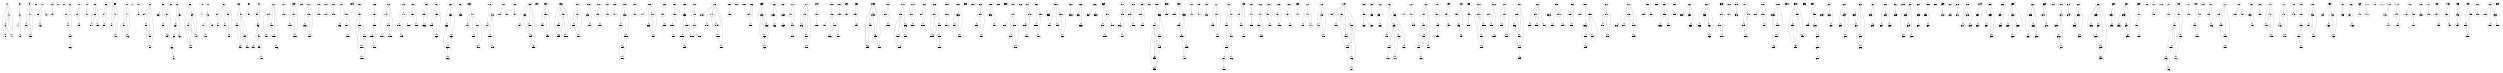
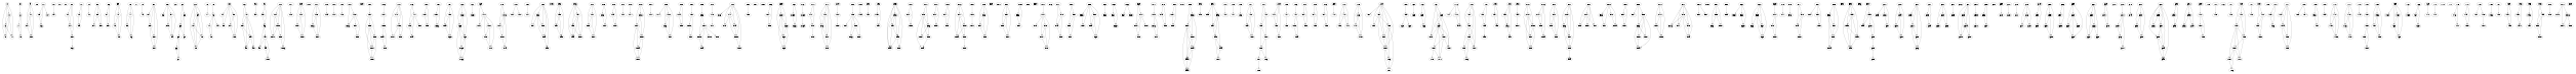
  digraph {
    fontname="DejaVu Sans"
    fontsize=24
    nodesep=.25
    ranksep=1.5
    node [fontname="DejaVu Sans" fontsize=24]
    edge [fontname="DejaVu Sans" fontsize=24]
    0
    1
    2
    3
    4
    5
    6
    7
    8
    9
    10
    11
    12
    13
    14
    15
    16
    17
    18
    19
    20
    21
    22
    23
    24
    25
    26
    27
    28
    29
    30
    31
    32
    33
    34
    35
    36
    37
    38
    39
    40
    41
    42
    43
    44
    45
    46
    47
    48
    49
    50
    51
    52
    53
    54
    55
    56
    57
    58
    59
    60
    61
    62
    63
    64
    65
    66
    67
    68
    69
    70
    71
    72
    73
    74
    75
    76
    77
    78
    79
    80
    81
    82
    83
    84
    85
    86
    87
    88
    89
    90
    91
    92
    93
    94
    95
    96
    97
    98
    99
    100
    101
    102
    103
    104
    105
    106
    107
    108
    109
    110
    111
    112
    113
    114
    115
    116
    117
    118
    119
    120
    121
    122
    123
    124
    125
    126
    127
    128
    129
    130
    131
    132
    133
    134
    135
    136
    137
    138
    139
    140
    141
    142
    143
    144
    145
    146
    147
    148
    149
    150
    151
    152
    153
    154
    155
    156
    157
    158
    159
    160
    161
    162
    163
    164
    165
    166
    167
    168
    169
    170
    171
    172
    173
    174
    175
    176
    177
    178
    179
    180
    181
    182
    183
    184
    185
    186
    187
    188
    189
    190
    191
    192
    193
    194
    195
    196
    197
    198
    199
    200
    201
    202
    203
    204
    205
    206
    207
    208
    209
    210
    211
    212
    213
    214
    215
    216
    217
    218
    219
    220
    221
    222
    223
    224
    225
    226
    227
    228
    229
    230
    231
    232
    233
    234
    235
    236
    237
    238
    239
    240
    241
    242
    243
    244
    245
    246
    247
    248
    249
    250
    251
    252
    253
    254
    255
    256
    257
    258
    259
    260
    261
    262
    263
    264
    265
    266
    267
    268
    269
    270
    271
    272
    273
    274
    275
    276
    277
    278
    279
    280
    281
    282
    283
    284
    285
    286
    287
    288
    289
    290
    291
    292
    293
    294
    295
    296
    297
    298
    299
    300
    301
    302
    303
    304
    305
    306
    307
    308
    309
    310
    311
    312
    313
    314
    315
    316
    317
    318
    319
    320
    321
    322
    323
    324
    325
    326
    327
    328
    329
    330
    331
    332
    333
    334
    335
    336
    337
    338
    339
    340
    341
    342
    343
    344
    345
    346
    347
    348
    349
    350
    351
    352
    353
    354
    355
    356
    357
    358
    359
    360
    361
    362
    363
    364
    365
    366
    367
    368
    369
    370
    371
    372
    373
    374
    375
    376
    377
    378
    379
    380
    381
    382
    383
    384
    385
    386
    387
    388
    389
    390
    391
    392
    393
    394
    395
    396
    397
    398
    399
    400
    401
    402
    403
    404
    405
    406
    407
    408
    409
    410
    411
    412
    413
    414
    415
    416
    417
    418
    419
    420
    421
    422
    423
    424
    425
    426
    427
    428
    429
    430
    431
    432
    433
    434
    435
    436
    437
    438
    439
    440
    441
    442
    443
    444
    445
    446
    447
    448
    449
    450
    451
    452
    453
    454
    455
    456
    457
    458
    459
    460
    461
    462
    463
    464
    465
    466
    467
    468
    469
    470
    471
    472
    473
    474
    475
    476
    477
    478
    n480 [label=979]
    480
    481
    482
    483
    484
    485
    486
    487
    488
    489
    490
    491
    492
    493
    494
    495
    496
    497
    498
    499
    500
    501
    502
    503
    504
    505
    506
    507
    508
    509
    510
    511
    512
    513
    514
    515
    516
    517
    518
    519
    520
    521
    522
    523
    524
    525
    526
    527
    528
    529
    530
    531
    532
    533
    534
    535
    536
    537
    538
    539
    540
    541
    542
    543
    544
    545
    546
    547
    548
    549
    550
    551
    552
    553
    554
    555
    556
    557
    558
    559
    560
    561
    562
    563
    564
    565
    566
    567
    568
    569
    570
    571
    572
    573
    574
    575
    576
    577
    578
    579
    580
    581
    582
    583
    584
    585
    586
    587
    588
    589
    590
    591
    592
    593
    594
    595
    596
    597
    598
    599
    600
    601
    602
    603
    604
    605
    606
    607
    608
    609
    610
    611
    612
    613
    614
    615
    616
    617
    618
    619
    620
    621
    622
    623
    624
    625
    626
    627
    628
    629
    630
    631
    632
    633
    634
    635
    636
    637
    638
    639
    640
    641
    642
    643
    644
    645
    646
    647
    648
    649
    650
    651
    652
    653
    654
    655
    656
    657
    658
    659
    660
    661
    662
    663
    664
    665
    666
    667
    668
    669
    670
    671
    672
    673
    674
    675
    676
    677
    678
    679
    680
    681
    682
    683
    684
    685
    686
    687
    688
    689
    690
    691
    692
    693
    694
    695
    696
    697
-   698
    699
    700
    701
    702
    703
    704
    705
    706
    707
    708
    709
    710
    711
    712
    713
    714
    715
    716
    717
    718
    719
    720
    721
    722
    723
    724
    725
    726
    727
    728
    729
    730
    731
    732
    733
    734
    735
    736
    737
    738
    739
    740
    741
    742
    743
    744
    745
    746
    747
    748
    749
    750
    751
    752
    753
    754
    755
    756
    757
    758
    759
    760
    761
    762
    763
    764
    765
    766
    767
    768
    769
    770
    771
    772
    773
    774
    775
    776
    777
    778
    779
    780
    781
    782
    783
    784
    785
    786
    787
    788
    789
    790
    791
    792
    793
    794
    795
    796
    797
    798
    799
    800
    801
    802
    803
    804
    805
    806
    807
    808
    809
    0 -> 1
    0 -> 2
    0 -> 3
    0 -> 4
    1 -> 2
    1 -> 3
    1 -> 4
    2 -> 3
    2 -> 4
    5 -> 6
    6 -> 7
    6 -> 8
    7 -> 8
    9 -> 10
    9 -> 11
    9 -> 12
    10 -> 11
    10 -> 12
    11 -> 12
    14 -> 15
    14 -> 16
    14 -> 17
    15 -> 16
    18 -> 19
    22 -> 23
    22 -> 24
    22 -> 25
    23 -> 24
    24 -> 25
    25 -> 26
    27 -> 28
    27 -> 29
    28 -> 29
    30 -> 31
    32 -> 33
    32 -> 34
    32 -> 35
    33 -> 34
    33 -> 35
    36 -> 37
    36 -> 38
    37 -> 38
    39 -> 40
    39 -> 41
    39 -> 42
    40 -> 41
    40 -> 42
    41 -> 42
    43 -> 44
    43 -> 45
    43 -> 46
    44 -> 45
    44 -> 46
    45 -> 46
    48 -> 49
    50 -> 51
    50 -> 52
    50 -> 53
    50 -> 54
    51 -> 52
    52 -> 53
    52 -> 54
    53 -> 54
    55 -> 56
    55 -> 57
    55 -> 58
    55 -> 59
    57 -> 58
    57 -> 59
    58 -> 59
    61 -> 62
    61 -> 63
    62 -> 63
    62 -> 64
    63 -> 64
    63 -> 65
    65 -> 66
    65 -> 67
    66 -> 67
    68 -> 69
    68 -> 70
    68 -> 71
    68 -> 72
    69 -> 70
    69 -> 71
    69 -> 72
    70 -> 71
    70 -> 72
    71 -> 72
    73 -> 74
    75 -> 76
    76 -> 77
    76 -> 78
    76 -> 79
    77 -> 78
    80 -> 81
    80 -> 82
    80 -> 83
    80 -> 84
    80 -> 85
    81 -> 82
    83 -> 84
    83 -> 85
    84 -> 85
    86 -> 87
    86 -> 88
    87 -> 88
    87 -> 89
    87 -> 90
    87 -> 91
    88 -> 89
    88 -> 90
    89 -> 90
    89 -> 91
    92 -> 93
    94 -> 95
    94 -> 96
    95 -> 96
    96 -> 97
    96 -> 98
    97 -> 98
    97 -> 99
    97 -> 100
    99 -> 100
    101 -> 102
    101 -> 103
    101 -> 104
    101 -> 105
    101 -> 106
    102 -> 103
    102 -> 104
    103 -> 104
    103 -> 105
    105 -> 106
    107 -> 108
    109 -> 110
    109 -> 111
    109 -> 112
    110 -> 111
    110 -> 112
    111 -> 112
    114 -> 115
    114 -> 116
    114 -> 117
    115 -> 116
    115 -> 117
    116 -> 117
    118 -> 119
    120 -> 121
    122 -> 123
    124 -> 125
    124 -> 126
    125 -> 126
    125 -> 127
    125 -> 128
    127 -> 128
    130 -> 131
    131 -> 132
    131 -> 133
    131 -> 134
    132 -> 133
    132 -> 134
    132 -> 135
    133 -> 134
    133 -> 135
    134 -> 135
    136 -> 137
    137 -> 138
    138 -> 139
    138 -> 140
    139 -> 140
    141 -> 142
    141 -> 143
    141 -> 144
    141 -> 145
    142 -> 143
    143 -> 144
    143 -> 145
    146 -> 147
    146 -> 148
    147 -> 148
    147 -> 149
    147 -> 150
    148 -> 149
    151 -> 152
    151 -> 153
    152 -> 153
    154 -> 155
    154 -> 156
    155 -> 156
    157 -> 158
    157 -> 159
    157 -> 160
    158 -> 159
    158 -> 160
    159 -> 160
    161 -> 162
    161 -> 163
    161 -> 164
    162 -> 163
    162 -> 164
    163 -> 164
    163 -> 165
    163 -> 166
    164 -> 165
    164 -> 166
    165 -> 166
    167 -> 168
    169 -> 170
    169 -> 171
    170 -> 171
    170 -> 172
    170 -> 173
    170 -> 174
    172 -> 173
    172 -> 174
    173 -> 174
    175 -> 176
    175 -> 177
    176 -> 177
    176 -> 178
    176 -> 179
    177 -> 178
    178 -> 179
    180 -> 181
    180 -> 182
    183 -> 184
    185 -> 186
    185 -> 187
    185 -> 188
    185 -> 189
    185 -> 190
    186 -> 187
    186 -> 188
    186 -> 189
    188 -> 189
    189 -> 190
    192 -> 193
    192 -> 194
    192 -> 195
    193 -> 194
    193 -> 195
    194 -> 195
    196 -> 197
    196 -> 198
    196 -> 199
    196 -> 200
    197 -> 198
    197 -> 199
    197 -> 200
    198 -> 199
    198 -> 200
    201 -> 202
    201 -> 203
    201 -> 204
    202 -> 203
    202 -> 204
    203 -> 204
    205 -> 206
    205 -> 207
    206 -> 207
    208 -> 209
    208 -> 210
    209 -> 210
    211 -> 212
    213 -> 214
    215 -> 216
    215 -> 217
    215 -> 218
    216 -> 217
    216 -> 218
    217 -> 218
    217 -> 219
    217 -> 220
    218 -> 219
    218 -> 220
    219 -> 220
    221 -> 222
    223 -> 224
    223 -> 225
    223 -> 226
    223 -> 227
    225 -> 226
    225 -> 227
    226 -> 227
    228 -> 229
    228 -> 230
    229 -> 230
    231 -> 232
    232 -> 233
    232 -> 234
    233 -> 234
    235 -> 236
    236 -> 237
    236 -> 238
    237 -> 238
    237 -> 239
    237 -> 240
    237 -> 241
    238 -> 239
    242 -> 243
    243 -> 244
    245 -> 246
    245 -> 247
    245 -> 248
    245 -> 249
    245 -> 250
    245 -> 251
    247 -> 248
    247 -> 249
    247 -> 250
    249 -> 250
    250 -> 251
    252 -> 253
    256 -> 257
    256 -> 258
    257 -> 258
    259 -> 260
    259 -> 261
    259 -> 262
    260 -> 261
    260 -> 262
    260 -> 263
    261 -> 262
    261 -> 263
    262 -> 263
    264 -> 265
    264 -> 266
    265 -> 266
    267 -> 268
    268 -> 269
    270 -> 271
    270 -> 272
    271 -> 272
    272 -> 273
    274 -> 275
    274 -> 276
    274 -> 277
    274 -> 278
    275 -> 276
    275 -> 277
    276 -> 277
    276 -> 278
    277 -> 278
    279 -> 280
    280 -> 281
    282 -> 283
    283 -> 284
    283 -> 285
    283 -> 286
    283 -> 287
    285 -> 286
    285 -> 287
    288 -> 289
    290 -> 291
    292 -> 293
    292 -> 294
    293 -> 294
    295 -> 296
    295 -> 297
    295 -> 298
    295 -> 299
    295 -> 300
    296 -> 297
    296 -> 298
    296 -> 299
    297 -> 298
    297 -> 299
    298 -> 299
    298 -> 300
    301 -> 302
    301 -> 303
    302 -> 303
    304 -> 305
    304 -> 306
    305 -> 306
    305 -> 307
    305 -> 308
    305 -> 309
    306 -> 307
    306 -> 308
    308 -> 309
    310 -> 311
    310 -> 312
    311 -> 312
    313 -> 314
    313 -> 315
    314 -> 315
    316 -> 317
    316 -> 318
    316 -> 319
    317 -> 318
    317 -> 319
    317 -> 320
    318 -> 319
    318 -> 320
    320 -> 321
    322 -> 323
    323 -> 324
    325 -> 326
    325 -> 327
    325 -> 328
    326 -> 327
    326 -> 328
    327 -> 328
    331 -> 332
    331 -> 333
    331 -> 334
    332 -> 333
    332 -> 334
    333 -> 334
    335 -> 336
    335 -> 337
    336 -> 337
    340 -> 341
    341 -> 342
    341 -> 343
    341 -> 344
    341 -> 345
    343 -> 344
    343 -> 345
    344 -> 345
    347 -> 348
    347 -> 349
    348 -> 349
    348 -> 350
    349 -> 350
    351 -> 352
    351 -> 353
    352 -> 353
    352 -> 354
    353 -> 354
    355 -> 356
    355 -> 357
    355 -> 358
    355 -> 359
    355 -> 360
    356 -> 357
    358 -> 359
    358 -> 360
    359 -> 360
    361 -> 362
    363 -> 364
    363 -> 365
    364 -> 365
    366 -> 367
    366 -> 368
    369 -> 370
    369 -> 371
    370 -> 371
    370 -> 372
    370 -> 373
    371 -> 372
    374 -> 375
    375 -> 376
    375 -> 377
    376 -> 377
    378 -> 379
    378 -> 380
    379 -> 380
    381 -> 382
    381 -> 383
    382 -> 383
    385 -> 386
    385 -> 387
    386 -> 387
    386 -> 388
    386 -> 389
    387 -> 388
    387 -> 389
    387 -> 390
    387 -> 391
    388 -> 389
    388 -> 390
    389 -> 390
    389 -> 391
    390 -> 391
    392 -> 393
    394 -> 395
    394 -> 396
    394 -> 397
    396 -> 397
    396 -> 398
    396 -> 399
    397 -> 398
    398 -> 399
    398 -> 400
    399 -> 400
    401 -> 402
    403 -> 404
    405 -> 406
    407 -> 408
    407 -> 409
    407 -> 410
    408 -> 409
    408 -> 410
    409 -> 410
    411 -> 412
    411 -> 413
    412 -> 413
    412 -> 414
    413 -> 414
    413 -> 415
    414 -> 415
    414 -> 416
    415 -> 416
    415 -> 417
    417 -> 418
    419 -> 420
    419 -> 421
    419 -> 422
    420 -> 421
    421 -> 422
    423 -> 424
    424 -> 425
    426 -> 427
    427 -> 428
    427 -> 429
    428 -> 429
    430 -> 431
    430 -> 432
    431 -> 432
    433 -> 434
    433 -> 435
    434 -> 435
    436 -> 437
    436 -> 438
    437 -> 438
    439 -> 440
    441 -> 442
    441 -> 443
    441 -> 444
    442 -> 443
    442 -> 444
    445 -> 446
    445 -> 447
    445 -> 448
    446 -> 447
    446 -> 448
    447 -> 448
    449 -> 450
    449 -> 451
    449 -> 452
    449 -> 453
    449 -> 454
    449 -> 455
    451 -> 452
    451 -> 453
    451 -> 454
    451 -> 455
    453 -> 454
    453 -> 455
    453 -> 456
    453 -> 457
    454 -> 455
    455 -> 456
    455 -> 457
    456 -> 457
    458 -> 459
    459 -> 460
    459 -> 461
    462 -> 463
    464 -> 465
    464 -> 466
    465 -> 466
    467 -> 468
    467 -> 469
    467 -> 470
    468 -> 469
    468 -> 470
    468 -> 471
    468 -> 472
    469 -> 470
    469 -> 471
    469 -> 472
    469 -> 473
    469 -> 474
    471 -> 472
    471 -> 473
    471 -> 474
    473 -> 474
    473 -> 475
    476 -> 477
    476 -> 478
    476 -> n480
    478 -> n480
    480 -> 481
    480 -> 482
    480 -> 483
    480 -> 484
    481 -> 482
    482 -> 483
    482 -> 484
    482 -> 485
    483 -> 484
    483 -> 485
    483 -> 486
    485 -> 486
    487 -> 488
    487 -> 489
    488 -> 489
    489 -> 490
    491 -> 492
    491 -> 493
    492 -> 493
    494 -> 495
    494 -> 496
    494 -> 497
    495 -> 496
    496 -> 497
    498 -> 499
    499 -> 500
    501 -> 502
    501 -> 503
    501 -> 504
    502 -> 503
    502 -> 504
    502 -> 505
    503 -> 504
    503 -> 505
    504 -> 505
    506 -> 507
    506 -> 508
    506 -> 509
    507 -> 508
    508 -> 509
    510 -> 511
    510 -> 512
    510 -> 513
    511 -> 512
    511 -> 513
    512 -> 513
    514 -> 515
    514 -> 516
    514 -> 517
    514 -> 518
    515 -> 516
    515 -> 517
    516 -> 517
    516 -> 518
    517 -> 518
    518 -> 519
    520 -> 521
    520 -> 522
    520 -> 523
    520 -> 524
    521 -> 522
    521 -> 523
    521 -> 524
    525 -> 526
    525 -> 527
    525 -> 528
    525 -> 529
    526 -> 527
    528 -> 529
    530 -> 531
    530 -> 532
    531 -> 532
    533 -> 534
    533 -> 535
    533 -> 536
    535 -> 536
    535 -> 537
    535 -> 538
    535 -> 539
    536 -> 537
    536 -> 538
    536 -> 539
    538 -> 539
    540 -> 541
    540 -> 542
    540 -> 543
    541 -> 542
    541 -> 543
    542 -> 543
    544 -> 545
    544 -> 546
    544 -> 547
    544 -> 548
    544 -> 549
    545 -> 546
    545 -> 547
    545 -> 548
    545 -> 549
    548 -> 549
    550 -> 551
    550 -> 552
    554 -> 555
    554 -> 556
    554 -> 557
    555 -> 556
    555 -> 557
    558 -> 559
    560 -> 561
    560 -> 562
    560 -> 563
    562 -> 563
    564 -> 565
    564 -> 566
    564 -> 567
    564 -> 568
    565 -> 566
    565 -> 567
    565 -> 568
    567 -> 568
    569 -> 570
    570 -> 571
    570 -> 572
    571 -> 572
    573 -> 574
    575 -> 576
    577 -> 578
    577 -> 579
    578 -> 579
    578 -> 580
    579 -> 580
    581 -> 582
    581 -> 583
    581 -> 584
    583 -> 584
    585 -> 586
    585 -> 587
    585 -> 588
    586 -> 587
    586 -> 588
    586 -> 589
    587 -> 588
    588 -> 589
    591 -> 592
    591 -> 593
    591 -> 594
    591 -> 595
    592 -> 593
    592 -> 594
    592 -> 595
    593 -> 594
    593 -> 595
    594 -> 595
    597 -> 598
    597 -> 599
    598 -> 599
    598 -> 600
    598 -> 601
    600 -> 601
    601 -> 602
    602 -> 603
    604 -> 605
    604 -> 606
    604 -> 607
    606 -> 607
    608 -> 609
    608 -> 610
    608 -> 611
    609 -> 610
    609 -> 611
    610 -> 611
    612 -> 613
    612 -> 614
    612 -> 615
    612 -> 616
    613 -> 614
    614 -> 615
    614 -> 616
    615 -> 616
    617 -> 618
    617 -> 619
    618 -> 619
    620 -> 621
    620 -> 622
    620 -> 623
    621 -> 622
    621 -> 623
    624 -> 625
    627 -> 628
    627 -> 629
    627 -> 630
    627 -> 631
    628 -> 629
    628 -> 630
    629 -> 630
    629 -> 631
    632 -> 633
    633 -> 634
    635 -> 636
    635 -> 637
    636 -> 637
    639 -> 640
    641 -> 642
    643 -> 644
    645 -> 646
    645 -> 647
    645 -> 648
    646 -> 647
    646 -> 648
    649 -> 650
    649 -> 651
    650 -> 651
    652 -> 653
    652 -> 654
    652 -> 655
    653 -> 654
    653 -> 655
    654 -> 655
    656 -> 657
    656 -> 658
    657 -> 658
    659 -> 660
    659 -> 661
    659 -> 662
    660 -> 661
    660 -> 662
    660 -> 663
    661 -> 662
    664 -> 665
    664 -> 666
    664 -> 667
    664 -> 668
    665 -> 666
    665 -> 667
    666 -> 667
    666 -> 668
    669 -> 670
    669 -> 671
    670 -> 671
    673 -> 674
    674 -> 675
    674 -> 676
    674 -> 677
    675 -> 676
    676 -> 677
    678 -> 679
    680 -> 681
    680 -> 682
    680 -> 683
    681 -> 682
    681 -> 683
    682 -> 683
    684 -> 685
    684 -> 686
    684 -> 687
    684 -> 688
    684 -> 689
    684 -> 690
    685 -> 686
    685 -> 687
    687 -> 688
    687 -> 689
    688 -> 689
    688 -> 690
    689 -> 690
    691 -> 692
    691 -> 693
    692 -> 693
    694 -> 695
    694 -> 696
    694 -> 697
-   694 -> 698
    695 -> 696
    695 -> 697
-   697 -> 698
    699 -> 700
    700 -> 701
    700 -> 702
    701 -> 702
    704 -> 705
    707 -> 708
    709 -> 710
    709 -> 711
    709 -> 712
    710 -> 711
    710 -> 712
    711 -> 712
    711 -> 713
    711 -> 714
    711 -> 715
    712 -> 713
    712 -> 714
    713 -> 714
    713 -> 715
    713 -> 716
    715 -> 716
    717 -> 718
    719 -> 720
    719 -> 721
    720 -> 721
    720 -> 722
    721 -> 722
    724 -> 725
    724 -> 726
    725 -> 726
    727 -> 728
    727 -> 729
    727 -> 730
    727 -> 731
    728 -> 729
    729 -> 730
    729 -> 731
    730 -> 731
    732 -> 733
    732 -> 734
    735 -> 736
    735 -> 737
    736 -> 737
    738 -> 739
    740 -> 741
    740 -> 742
    740 -> 743
    741 -> 742
    741 -> 743
    742 -> 743
    744 -> 745
    744 -> 746
    744 -> 747
    745 -> 746
    745 -> 747
    746 -> 747
    748 -> 749
    750 -> 751
    751 -> 752
    752 -> 753
    752 -> 754
    753 -> 754
    755 -> 756
    755 -> 757
    755 -> 758
    756 -> 757
    756 -> 758
    757 -> 758
    759 -> 760
    759 -> 761
    759 -> 762
    759 -> 763
    761 -> 762
    761 -> 763
    762 -> 763
    764 -> 765
    766 -> 767
    766 -> 768
    767 -> 768
    769 -> 770
    771 -> 772
    775 -> 776
    775 -> 777
    776 -> 777
    778 -> 779
    778 -> 780
    779 -> 780
    781 -> 782
    781 -> 783
    783 -> 784
    785 -> 786
    787 -> 788
    789 -> 790
    789 -> 791
    790 -> 791
    792 -> 793
    792 -> 794
    793 -> 794
    795 -> 796
    795 -> 797
    796 -> 797
    798 -> 799
    798 -> 800
    799 -> 800
    799 -> 801
    800 -> 801
    802 -> 803
    804 -> 805
    804 -> 806
    804 -> 807
    806 -> 807
    806 -> 808
  }
